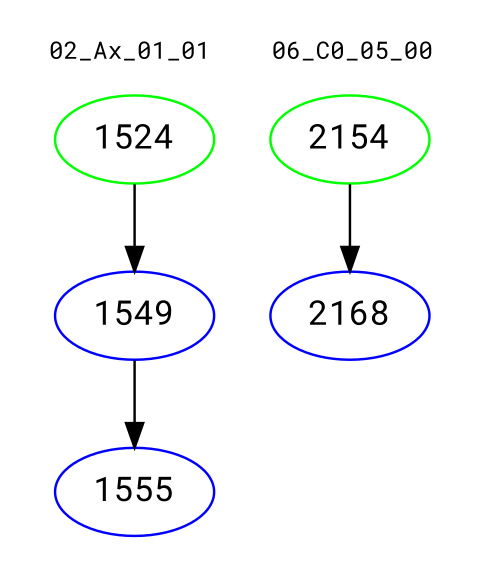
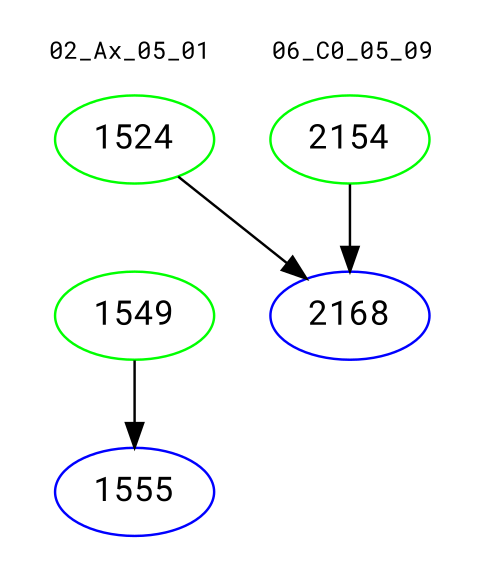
  digraph {
    fontname="Roboto Mono"
    node [color=blue fontname="Roboto Mono"]
    edge [color=black fontname="Roboto Mono"]
    n1 [color=green label=1524]
-   n2 [label=1549]
+   n2 [color=green label=1549]
    n3 [label=1555]
    n4 [color=green label=2154]
    n5 [label=2168]
    subgraph cluster_1 {
      color=white
      fontsize=10
-     label="02_Ax_01_01"
+     label="02_Ax_05_01"
      n1
      n2
      n3
    }
    subgraph cluster_2 {
      color=white
      fontsize=10
-     label="06_C0_05_00"
+     label="06_C0_05_09"
      n4
      n5
    }
-   n1 -> n2
+   n1 -> n5
    n2 -> n3
    n4 -> n5
  }
